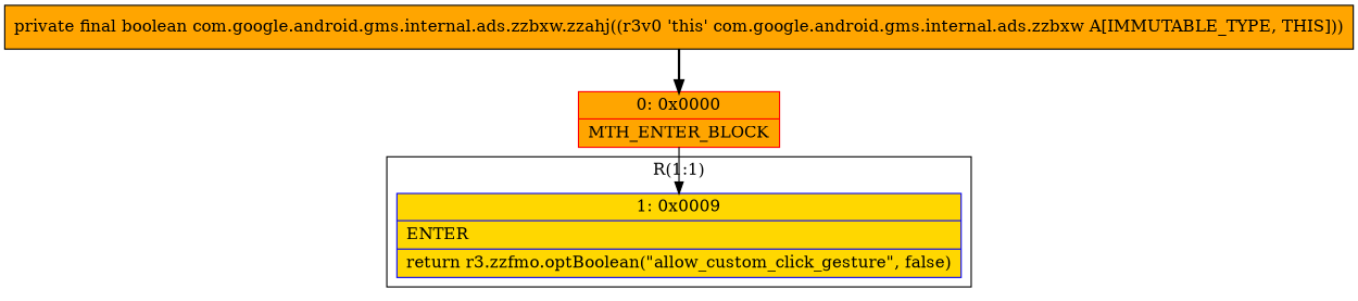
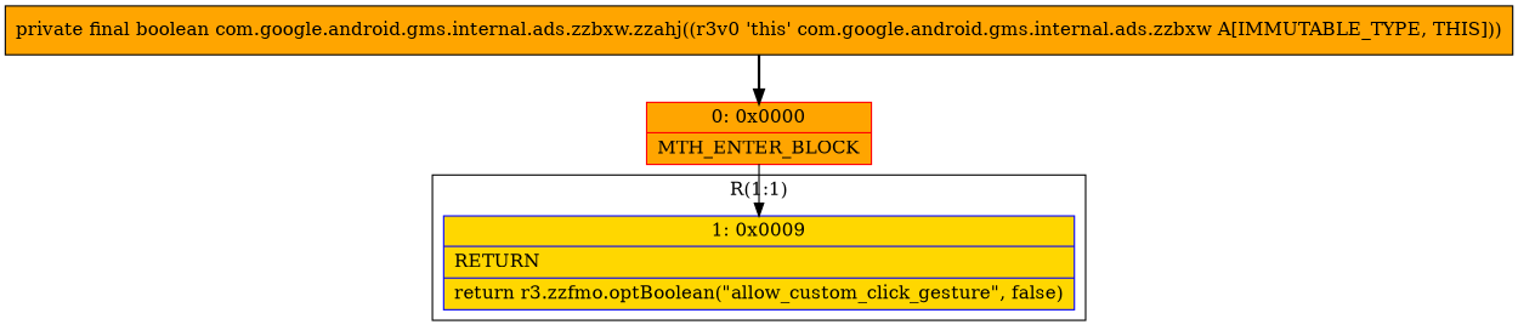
  digraph {
    node [shape=record style=filled fillcolor=orange]
-   n1 [color=blue label="{1\:\ 0x0009|ENTER\l|return r3.zzfmo.optBoolean(\"allow_custom_click_gesture\", false)\l}" fillcolor=gold]
+   n1 [color=blue label="{1\:\ 0x0009|RETURN\l|return r3.zzfmo.optBoolean(\"allow_custom_click_gesture\", false)\l}" fillcolor=gold]
    n2 [color=red label="{0\:\ 0x0000|MTH_ENTER_BLOCK\l}"]
    n3 [label="{private final boolean com.google.android.gms.internal.ads.zzbxw.zzahj((r3v0 'this' com.google.android.gms.internal.ads.zzbxw A[IMMUTABLE_TYPE, THIS])) }"]
    subgraph cluster_1 {
      label="R(1:1)"
      n1
    }
    n2 -> n1 [style=solid]
    n3 -> n2 [style=bold]
  }
